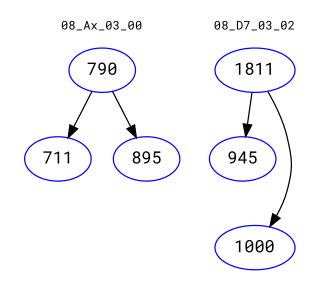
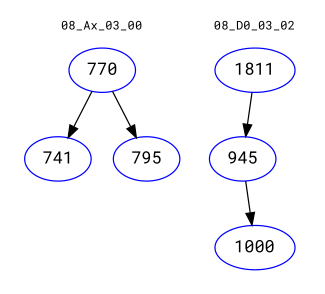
  digraph {
    fontname="Roboto Mono"
    node [color=blue fontname="Roboto Mono"]
    edge [color=black fontname="Roboto Mono"]
-   n1 [label=790]
-   n2 [label=711]
-   n3 [label=895]
+   n1 [label=770]
+   n2 [label=741]
+   n3 [label=795]
    n4 [label=1811]
    n5 [label=945]
    n6 [label=1000]
    subgraph cluster_1 {
      color=white
      fontsize=10
      label="08_Ax_03_00"
      n1
      n2
      n3
    }
    subgraph cluster_2 {
      color=white
      fontsize=10
-     label="08_D7_03_02"
+     label="08_D0_03_02"
      n4
      n5
      n6
    }
    n1 -> n2
    n1 -> n3
    n4 -> n5
-   n4 -> n6
+   n5 -> n6
  }
